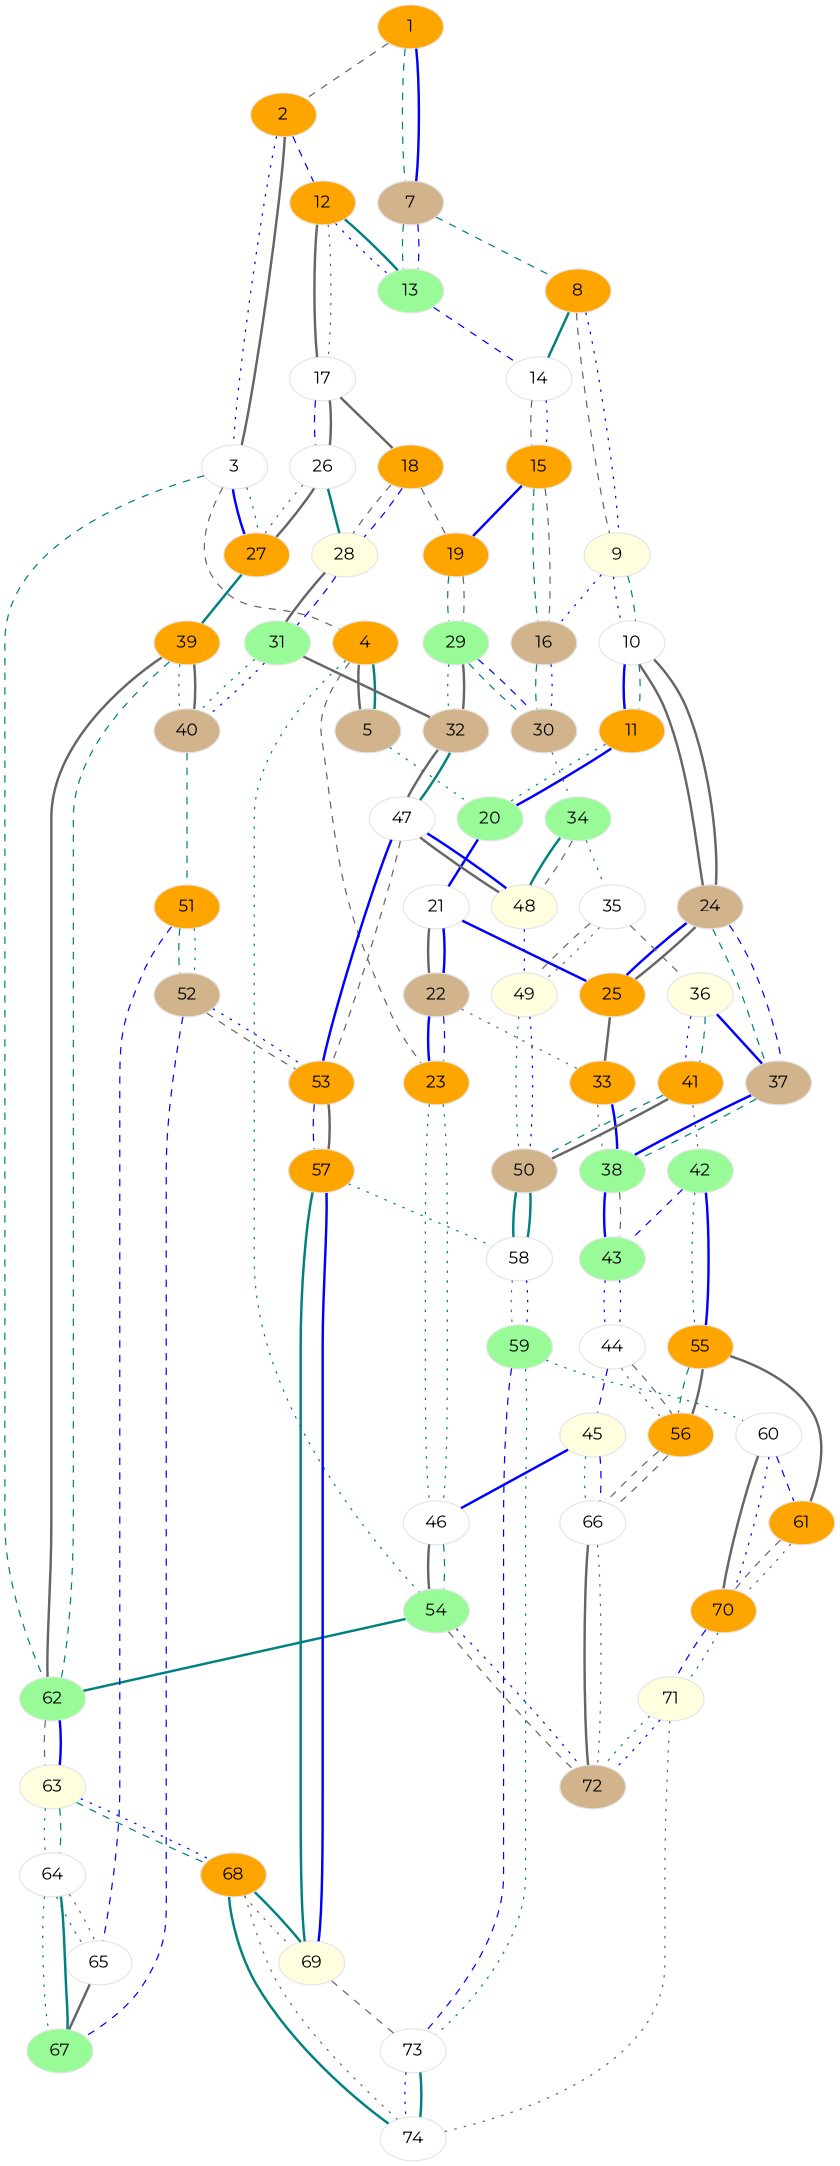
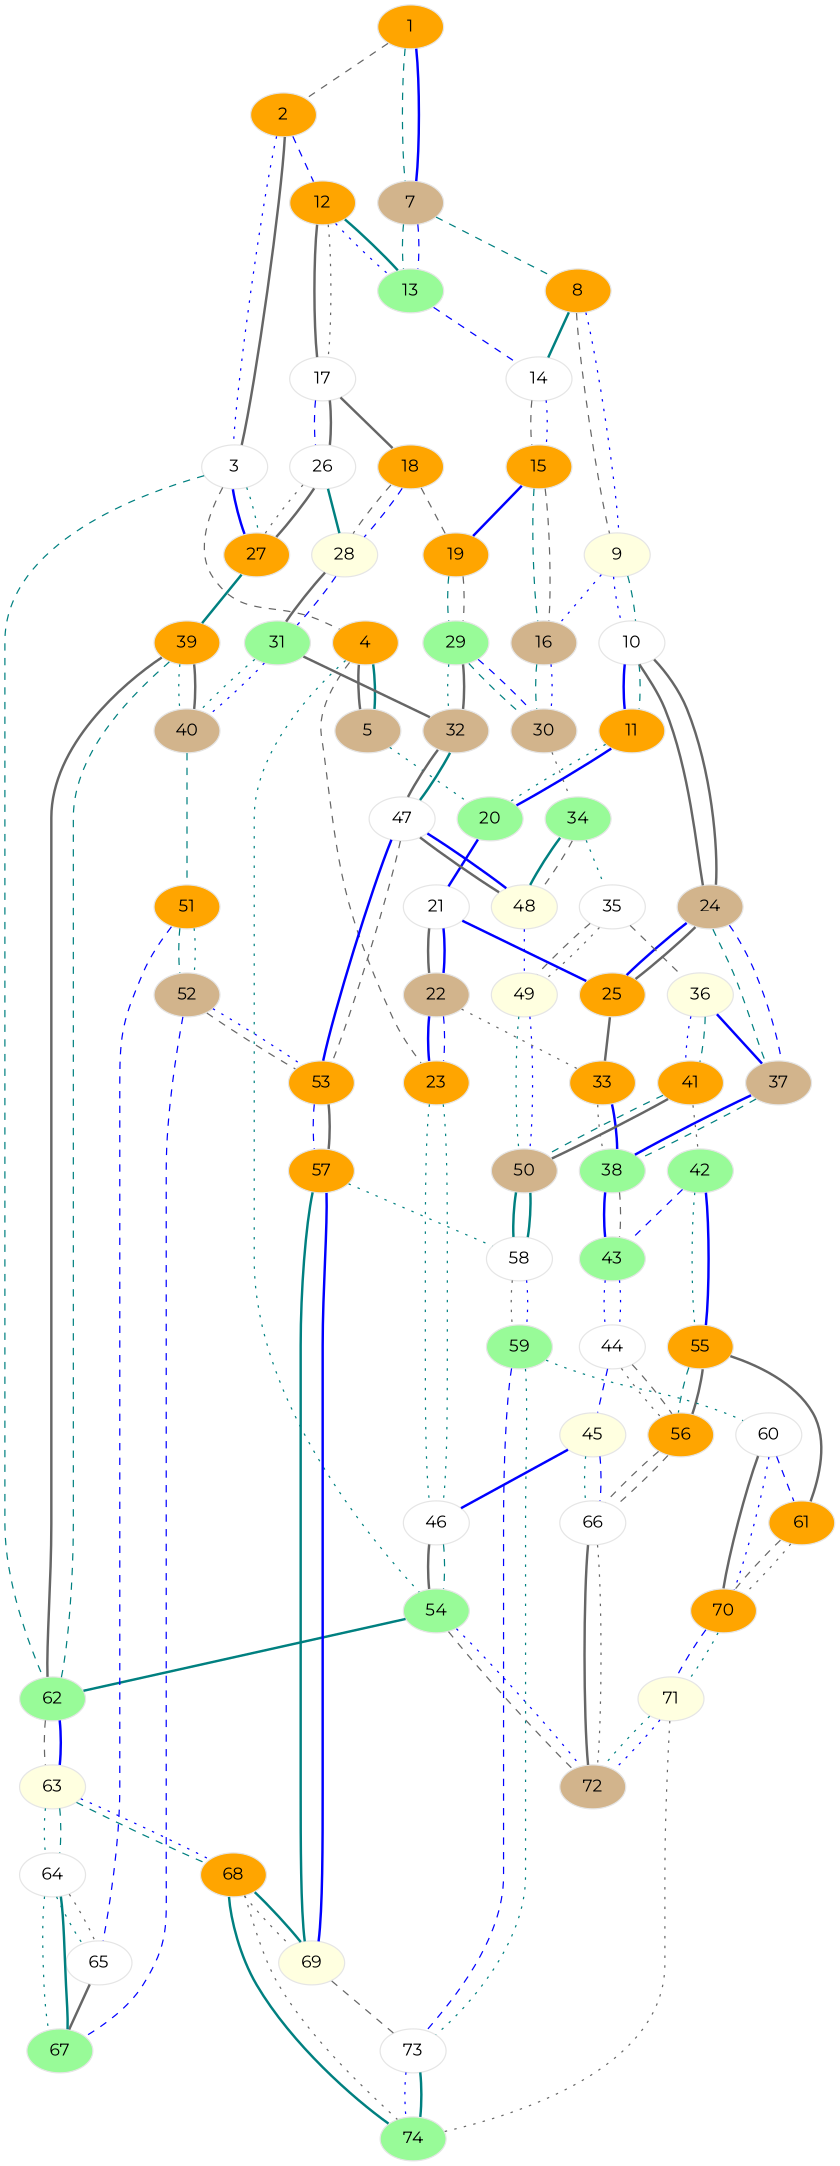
  graph {
    fontname=Montserrat
    node [color=gray90 fillcolor=orange fontname=Montserrat style=filled]
    edge [color=gray40 fontname=Montserrat style=dashed]
    1
    2
    7 [fillcolor=tan]
    3 [fillcolor=white]
    12
    8
    13 [fillcolor=palegreen]
    4
    27
    62 [fillcolor=palegreen]
    17 [fillcolor=white]
    5 [fillcolor=tan]
    23
    54 [fillcolor=palegreen]
    39
    63 [fillcolor=lightyellow]
    20 [fillcolor=palegreen]
    46 [fillcolor=white]
    72 [fillcolor=tan]
    21 [fillcolor=white]
    11
    9 [fillcolor=lightyellow]
    14 [fillcolor=white]
    10 [fillcolor=white]
    16 [fillcolor=tan]
    15
    24 [fillcolor=tan]
    30 [fillcolor=tan]
    25
    37 [fillcolor=tan]
    18
    26 [fillcolor=white]
    19
    29 [fillcolor=palegreen]
    34 [fillcolor=palegreen]
    28 [fillcolor=lightyellow]
    31 [fillcolor=palegreen]
    32 [fillcolor=tan]
    22 [fillcolor=tan]
    33
    38 [fillcolor=palegreen]
    40 [fillcolor=tan]
    47 [fillcolor=white]
    35 [fillcolor=white]
    48 [fillcolor=lightyellow]
    51
    53
    43 [fillcolor=palegreen]
    36 [fillcolor=lightyellow]
    49 [fillcolor=lightyellow]
    41
    50 [fillcolor=tan]
    42 [fillcolor=palegreen]
    44 [fillcolor=white]
    52 [fillcolor=tan]
    65 [fillcolor=white]
    55
    58 [fillcolor=white]
    56
    61
    45 [fillcolor=lightyellow]
    66 [fillcolor=white]
    57
    59 [fillcolor=palegreen]
    67 [fillcolor=palegreen]
    69 [fillcolor=lightyellow]
    70
    73 [fillcolor=white]
    60 [fillcolor=white]
-   74 [fillcolor=white]
+   74 [fillcolor=palegreen]
    71 [fillcolor=lightyellow]
    64 [fillcolor=white]
    68
    1 -- 2
    1 -- 7 [color=teal]
    1 -- 7 [color=blue style=bold]
    2 -- 3 [color=blue style=dotted]
    2 -- 3 [style=bold]
    2 -- 12 [color=blue]
    7 -- 8 [color=teal]
    7 -- 13 [color=teal]
    7 -- 13 [color=blue]
    3 -- 4
    3 -- 27 [color=blue style=bold]
    3 -- 27 [color=teal style=dotted]
    3 -- 62 [color=teal]
    12 -- 13 [color=blue style=dotted]
    12 -- 13 [color=teal style=bold]
    12 -- 17 [style=bold]
    12 -- 17 [style=dotted]
    8 -- 9
    8 -- 9 [color=blue style=dotted]
    8 -- 14 [color=teal style=bold]
    13 -- 14 [color=blue]
    4 -- 5 [style=bold]
    4 -- 5 [color=teal style=bold]
    4 -- 23
    4 -- 54 [color=teal style=dotted]
    27 -- 39 [color=teal style=bold]
    62 -- 63
    62 -- 63 [color=blue style=bold]
    17 -- 18 [style=bold]
    17 -- 26 [color=blue]
    17 -- 26 [style=bold]
    5 -- 20 [color=teal style=dotted]
    23 -- 46 [color=teal style=dotted]
    23 -- 46 [color=teal style=dotted]
    54 -- 62 [color=teal style=bold]
    54 -- 72
    54 -- 72 [color=blue style=dotted]
    39 -- 62 [style=bold]
    39 -- 62 [color=teal]
    39 -- 40 [color=teal style=dotted]
    39 -- 40 [style=bold]
    63 -- 64 [color=teal style=dotted]
    63 -- 64 [color=teal]
    63 -- 68 [color=teal]
    63 -- 68 [color=blue style=dotted]
    20 -- 21 [color=blue style=bold]
    46 -- 54 [style=bold]
    46 -- 54 [color=teal]
    21 -- 25 [color=blue style=bold]
    21 -- 22 [style=bold]
    21 -- 22 [color=blue style=bold]
    11 -- 20 [color=teal style=dotted]
    11 -- 20 [color=blue style=bold]
    9 -- 10 [color=blue style=dotted]
    9 -- 10 [color=teal]
    9 -- 16 [color=blue style=dotted]
    14 -- 15
    14 -- 15 [color=blue style=dotted]
    10 -- 11 [color=blue style=bold]
    10 -- 11 [color=teal]
    10 -- 24 [style=bold]
    10 -- 24 [style=bold]
    16 -- 30 [color=teal]
    16 -- 30 [color=blue style=dotted]
    15 -- 16 [color=teal]
    15 -- 16
    15 -- 19 [color=blue style=bold]
    24 -- 25 [color=blue style=bold]
    24 -- 25 [style=bold]
    24 -- 37 [color=teal]
    24 -- 37 [color=blue]
    30 -- 34 [style=dotted]
    25 -- 33 [style=bold]
    37 -- 38 [color=blue style=bold]
    37 -- 38 [color=teal]
    18 -- 19
    18 -- 28
    18 -- 28 [color=blue]
    26 -- 27 [style=dotted]
    26 -- 27 [style=bold]
    26 -- 28 [color=teal style=bold]
    19 -- 29 [color=teal]
    19 -- 29
    29 -- 30 [color=teal]
    29 -- 30 [color=blue]
    29 -- 32 [color=teal style=dotted]
    29 -- 32 [style=bold]
    34 -- 35 [color=teal style=dotted]
    34 -- 48 [color=teal style=bold]
    34 -- 48
    28 -- 31 [style=bold]
    28 -- 31 [color=blue]
    31 -- 32 [style=bold]
    31 -- 40 [color=teal style=dotted]
    31 -- 40 [color=blue style=dotted]
    32 -- 47 [style=bold]
    32 -- 47 [color=teal style=bold]
    22 -- 23 [color=blue style=bold]
    22 -- 23 [color=blue]
    22 -- 33 [style=dotted]
    33 -- 38 [style=dotted]
    33 -- 38 [color=blue style=bold]
    38 -- 43 [color=blue style=bold]
    38 -- 43
    40 -- 51 [color=teal]
    47 -- 48 [style=bold]
    47 -- 48 [color=blue style=bold]
    47 -- 53 [color=blue style=bold]
    47 -- 53
    35 -- 36
    35 -- 49
    35 -- 49 [style=dotted]
    48 -- 49 [color=blue style=dotted]
    51 -- 52 [color=teal]
    51 -- 52 [color=teal style=dotted]
    51 -- 65 [color=blue]
    53 -- 57 [color=blue]
    53 -- 57 [style=bold]
    43 -- 44 [color=blue style=dotted]
    43 -- 44 [color=blue style=dotted]
    36 -- 37 [color=blue style=bold]
    36 -- 41 [color=blue style=dotted]
    36 -- 41 [color=teal]
    49 -- 50 [color=teal style=dotted]
    49 -- 50 [color=blue style=dotted]
    41 -- 50 [color=teal]
    41 -- 50 [style=bold]
    41 -- 42 [style=dotted]
    50 -- 58 [color=teal style=bold]
    50 -- 58 [color=teal style=bold]
    42 -- 43 [color=blue]
    42 -- 55 [color=teal style=dotted]
    42 -- 55 [color=blue style=bold]
    44 -- 56 [style=dotted]
    44 -- 56
    44 -- 45 [color=blue]
    52 -- 53
    52 -- 53 [color=blue style=dotted]
    52 -- 67 [color=blue]
    65 -- 67 [style=bold]
    55 -- 56 [color=teal]
    55 -- 56 [style=bold]
    55 -- 61 [style=bold]
    58 -- 59 [style=dotted]
    58 -- 59 [color=blue style=dotted]
    56 -- 66
    56 -- 66
    61 -- 70
    61 -- 70 [style=dotted]
    45 -- 46 [color=blue style=bold]
    45 -- 66 [color=teal style=dotted]
    45 -- 66 [color=blue]
    66 -- 72 [style=bold]
    66 -- 72 [style=dotted]
    57 -- 58 [color=teal style=dotted]
    57 -- 69 [color=teal style=bold]
    57 -- 69 [color=blue style=bold]
    59 -- 73 [color=blue]
    59 -- 73 [color=teal style=dotted]
    59 -- 60 [color=teal style=dotted]
    69 -- 73
    70 -- 71 [color=blue]
    70 -- 71 [color=teal style=dotted]
    73 -- 74 [color=blue style=dotted]
    73 -- 74 [color=teal style=bold]
    60 -- 61 [color=blue]
    60 -- 70 [style=bold]
    60 -- 70 [color=blue style=dotted]
    71 -- 72 [color=teal style=dotted]
    71 -- 72 [color=blue style=dotted]
    71 -- 74 [style=dotted]
    64 -- 65 [color=teal style=dotted]
    64 -- 65 [style=dotted]
    64 -- 67 [color=teal style=dotted]
    64 -- 67 [color=teal style=bold]
    68 -- 69 [style=dotted]
    68 -- 69 [color=teal style=bold]
    68 -- 74 [color=teal style=bold]
    68 -- 74 [style=dotted]
  }
